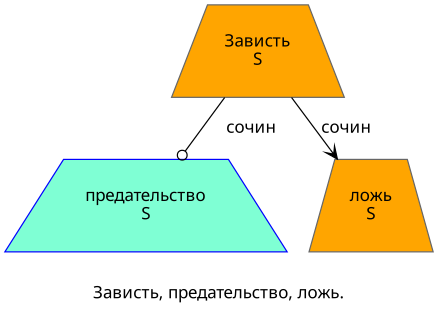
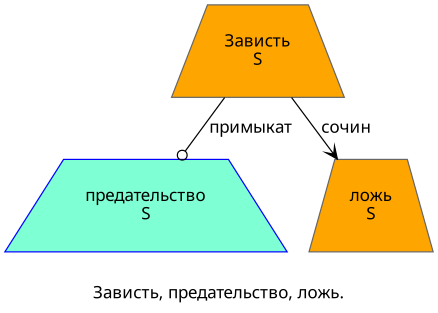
  digraph {
    fontname="Noto Sans"
    label="Зависть, предательство, ложь."
    node [color=gray40 fillcolor=orange fontname="Noto Sans" penwidth=1 shape=trapezium style=filled]
    edge [fontname="Noto Sans"]
    n1 [label="Зависть\nS"]
    n2 [color=blue fillcolor=aquamarine label="предательство\nS"]
    n3 [label="ложь\nS"]
-   n1 -> n2 [arrowhead=odot label="сочин"]
+   n1 -> n2 [arrowhead=odot label="примыкат"]
    n1 -> n3 [arrowhead=vee label="сочин"]
  }
